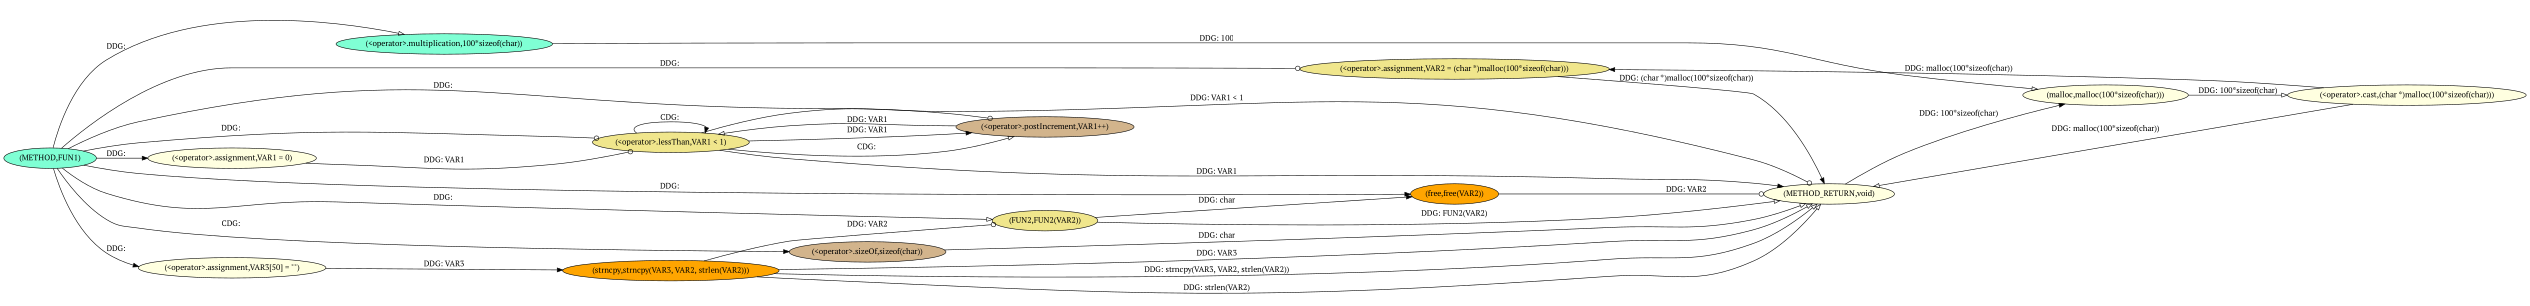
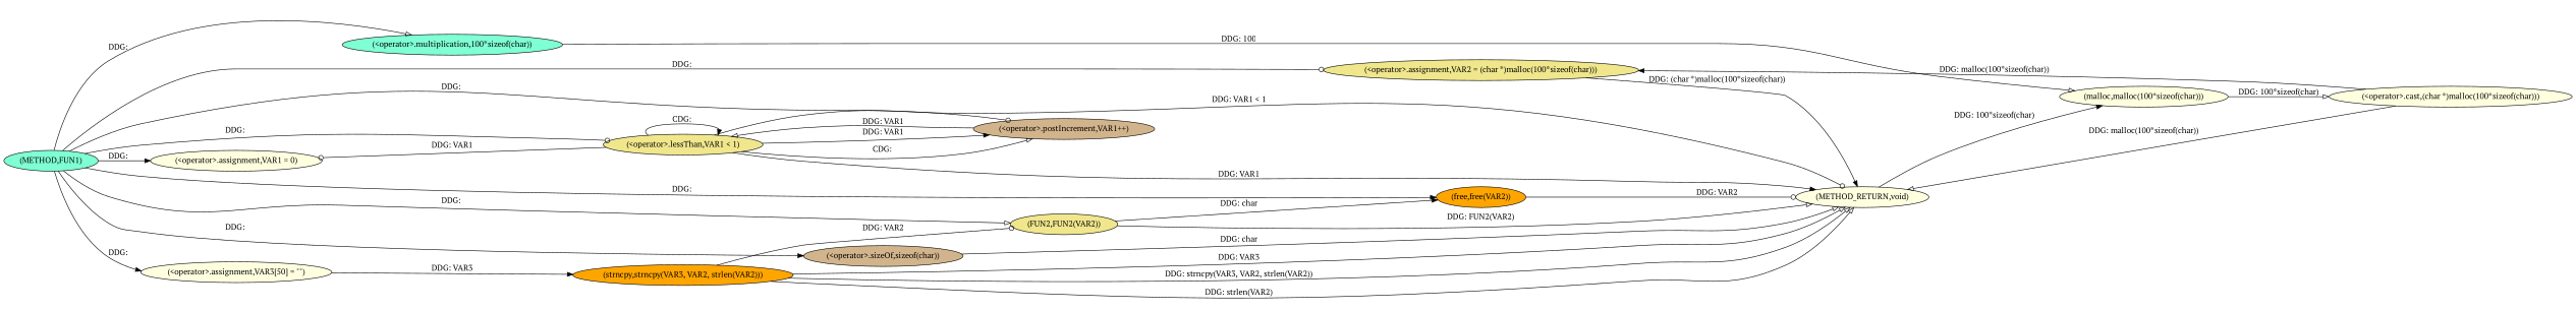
  digraph {
    fontname="PT Serif"
    rankdir=LR
    node [fillcolor=lightyellow fontname="PT Serif" style=filled]
    edge [arrowhead=onormal fontname="PT Serif"]
    n1 [fillcolor=aquamarine label="(METHOD,FUN1)"]
    n2 [fillcolor=khaki label="(<operator>.assignment,VAR2 = (char *)malloc(100*sizeof(char)))"]
    n3 [fillcolor=aquamarine label="(<operator>.multiplication,100*sizeof(char))"]
    n4 [fillcolor=tan label="(<operator>.sizeOf,sizeof(char))"]
    n5 [label="(<operator>.assignment,VAR1 = 0)"]
    n6 [fillcolor=khaki label="(<operator>.lessThan,VAR1 < 1)"]
    n7 [fillcolor=tan label="(<operator>.postIncrement,VAR1++)"]
    n8 [label="(<operator>.assignment,VAR3[50] = \"\")"]
    n9 [fillcolor=khaki label="(FUN2,FUN2(VAR2))"]
    n10 [fillcolor=orange label="(free,free(VAR2))"]
    n11 [label="(METHOD_RETURN,void)"]
    n12 [label="(malloc,malloc(100*sizeof(char)))"]
    n13 [fillcolor=orange label="(strncpy,strncpy(VAR3, VAR2, strlen(VAR2)))"]
    n14 [label="(<operator>.cast,(char *)malloc(100*sizeof(char)))"]
    n1 -> n2 [arrowhead=odot label="DDG: "]
    n1 -> n3 [label="DDG: "]
-   n1 -> n4 [arrowhead=normal label="CDG: "]
+   n1 -> n4 [arrowhead=normal label="DDG: "]
    n1 -> n5 [arrowhead=normal label="DDG: "]
    n1 -> n6 [arrowhead=odot label="DDG: "]
    n1 -> n7 [arrowhead=odot label="DDG: "]
    n1 -> n8 [arrowhead=normal label="DDG: "]
    n1 -> n9 [label="DDG: "]
    n1 -> n10 [arrowhead=normal label="DDG: "]
    n2 -> n11 [arrowhead=normal label="DDG: (char *)malloc(100*sizeof(char))"]
    n3 -> n12 [label="DDG: 100"]
    n4 -> n11 [label="DDG: char"]
-   n5 -> n6 [arrowhead=odot label="DDG: VAR1"]
+   n6 -> n5 [arrowhead=odot label="DDG: VAR1"]
    n6 -> n6 [arrowhead=normal label="CDG: "]
    n6 -> n7 [arrowhead=normal label="DDG: VAR1"]
    n6 -> n7 [label="CDG: "]
    n6 -> n11 [arrowhead=odot label="DDG: VAR1 < 1"]
    n6 -> n11 [arrowhead=normal label="DDG: VAR1"]
    n7 -> n6 [label="DDG: VAR1"]
    n8 -> n13 [arrowhead=normal label="DDG: VAR3"]
    n9 -> n10 [arrowhead=normal label="DDG: char"]
    n9 -> n11 [label="DDG: FUN2(VAR2)"]
    n10 -> n11 [arrowhead=odot label="DDG: VAR2"]
    n11 -> n12 [arrowhead=normal label="DDG: 100*sizeof(char)"]
    n12 -> n14 [label="DDG: 100*sizeof(char)"]
    n13 -> n9 [arrowhead=odot label="DDG: VAR2"]
    n13 -> n11 [label="DDG: VAR3"]
    n13 -> n11 [label="DDG: strncpy(VAR3, VAR2, strlen(VAR2))"]
    n13 -> n11 [label="DDG: strlen(VAR2)"]
    n14 -> n2 [arrowhead=normal label="DDG: malloc(100*sizeof(char))"]
    n14 -> n11 [label="DDG: malloc(100*sizeof(char))"]
  }
